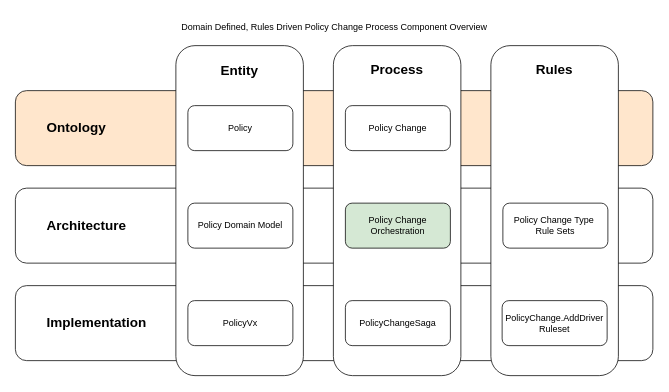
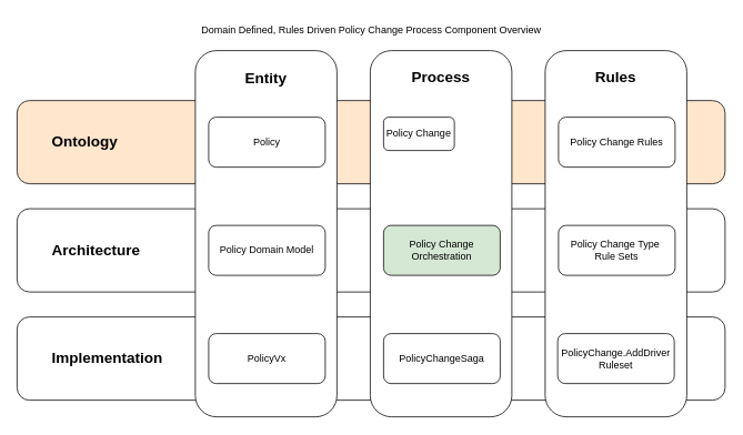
  <mxCell id="0" />
  <mxCell id="1" parent="0" />
  <mxCell id="2" value="&lt;blockquote&gt;&lt;h2 align=&quot;left&quot;&gt;Ontology&lt;/h2&gt;&lt;/blockquote&gt;" style="rounded=1;whiteSpace=wrap;html=1;align=left;fillColor=#ffe6cc;" parent="1" vertex="1"><mxGeometry y="120" width="850" height="100" as="geometry" x="20" /></mxCell>
  <mxCell id="3" value="Domain Defined, Rules Driven Policy Change Process Component Overview" style="text;html=1;align=center;verticalAlign=middle;resizable=0;points=[];autosize=1;strokeColor=none;fillColor=none;" parent="1" vertex="1"><mxGeometry x="230" y="20" width="430" height="30" as="geometry" /></mxCell>
  <mxCell id="4" value="&lt;blockquote&gt;&lt;h2 align=&quot;left&quot;&gt;Architecture&lt;/h2&gt;&lt;/blockquote&gt;" style="rounded=1;whiteSpace=wrap;html=1;align=left;" parent="1" vertex="1"><mxGeometry y="250" width="850" height="100" as="geometry" x="20" /></mxCell>
  <mxCell id="5" value="&lt;blockquote&gt;&lt;h2&gt;Implementation&lt;/h2&gt;&lt;/blockquote&gt;" style="rounded=1;whiteSpace=wrap;html=1;align=left;" parent="1" vertex="1"><mxGeometry y="380" width="850" height="100" as="geometry" x="20" /></mxCell>
  <mxCell id="6" value="&lt;h2&gt;Process&lt;/h2&gt;" style="rounded=1;whiteSpace=wrap;html=1;verticalAlign=top;" parent="1" vertex="1"><mxGeometry x="444" width="170" height="440" as="geometry" y="60" /></mxCell>
  <mxCell id="7" value="&lt;h2 align=&quot;center&quot; style=&quot;margin-top: 16.08px; margin-bottom: 16.08px; padding: 0px;&quot;&gt;Entity&lt;/h2&gt;" style="rounded=1;whiteSpace=wrap;html=1;align=center;verticalAlign=top;" parent="1" vertex="1"><mxGeometry x="234" width="170" height="440" as="geometry" y="60" /></mxCell>
  <mxCell id="8" value="&lt;h2&gt;Rules&lt;/h2&gt;" style="rounded=1;whiteSpace=wrap;html=1;verticalAlign=top;" parent="1" vertex="1"><mxGeometry x="654" width="170" height="440" as="geometry" y="60" /></mxCell>
  <mxCell id="9" value="Policy Domain Model" style="rounded=1;whiteSpace=wrap;html=1;" parent="1" vertex="1"><mxGeometry x="250" y="270" width="140" height="60" as="geometry" /></mxCell>
  <mxCell id="10" value="Policy Change Orchestration" style="rounded=1;whiteSpace=wrap;html=1;fillColor=#d5e8d4;" parent="1" vertex="1"><mxGeometry x="460" y="270" width="140" height="60" as="geometry" /></mxCell>
  <mxCell id="11" value="&lt;div&gt;Policy Change Type&amp;nbsp;&lt;/div&gt;&lt;div&gt;Rule Sets&lt;/div&gt;" style="rounded=1;whiteSpace=wrap;html=1;" parent="1" vertex="1"><mxGeometry x="670" y="270" width="140" height="60" as="geometry" /></mxCell>
  <mxCell id="12" value="PolicyVx" style="rounded=1;whiteSpace=wrap;html=1;" parent="1" vertex="1"><mxGeometry x="250" y="400" width="140" height="60" as="geometry" /></mxCell>
  <mxCell id="13" value="Policy" style="rounded=1;whiteSpace=wrap;html=1;" parent="1" vertex="1"><mxGeometry x="250" y="140" width="140" height="60" as="geometry" /></mxCell>
- <mxCell id="14" value="Policy Change" style="rounded=1;whiteSpace=wrap;html=1;" parent="1" vertex="1"><mxGeometry x="460" y="140" width="140" height="60" as="geometry" /></mxCell>
+ <mxCell id="14" value="Policy Change" style="rounded=1;whiteSpace=wrap;html=1;" parent="1" vertex="1"><mxGeometry x="460" y="140" width="85" height="40" as="geometry" /></mxCell>
+ <mxCell id="15" value="Policy Change Rules" style="rounded=1;whiteSpace=wrap;html=1;" parent="1" vertex="1"><mxGeometry x="670" y="140" width="140" height="60" as="geometry" /></mxCell>
  <mxCell id="16" value="PolicyChangeSaga" style="rounded=1;whiteSpace=wrap;html=1;" parent="1" vertex="1"><mxGeometry x="460" y="400" width="140" height="60" as="geometry" /></mxCell>
  <mxCell id="17" value="&lt;div align=&quot;center&quot;&gt;PolicyChange.AddDriver Ruleset&lt;/div&gt;" style="rounded=1;whiteSpace=wrap;html=1;align=center;" parent="1" vertex="1"><mxGeometry x="669" y="400" width="140" height="60" as="geometry" /></mxCell>
